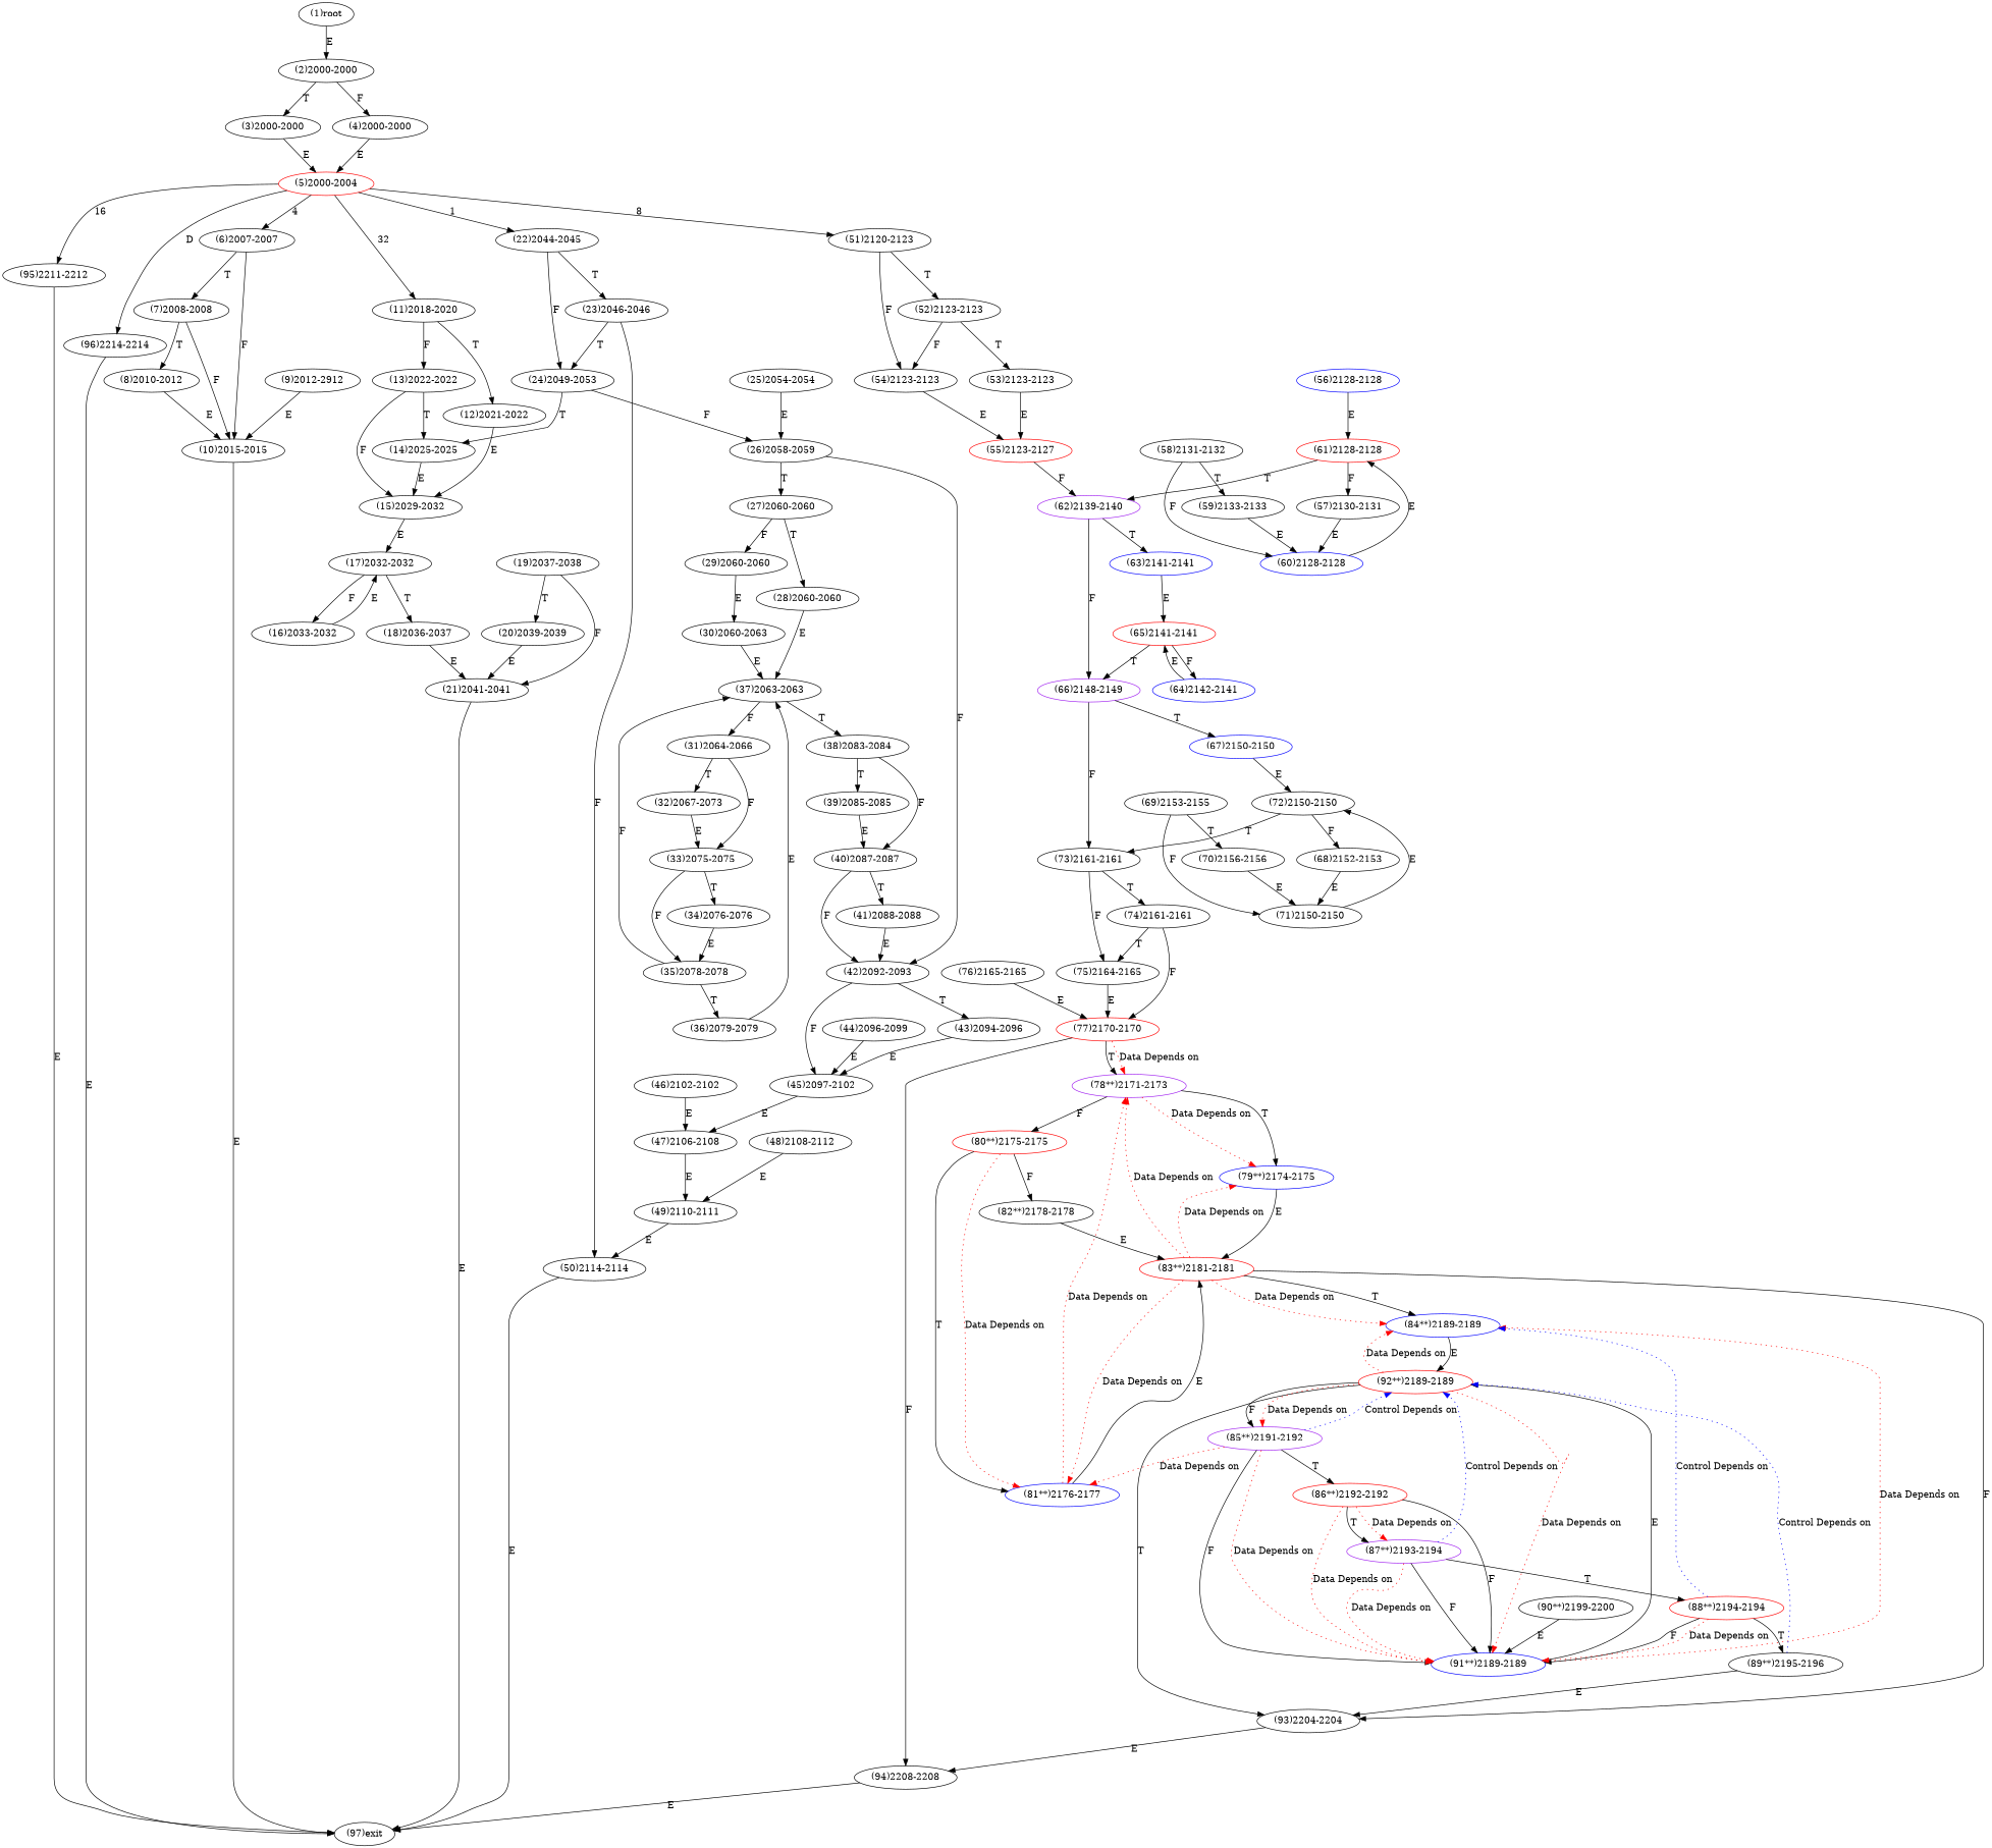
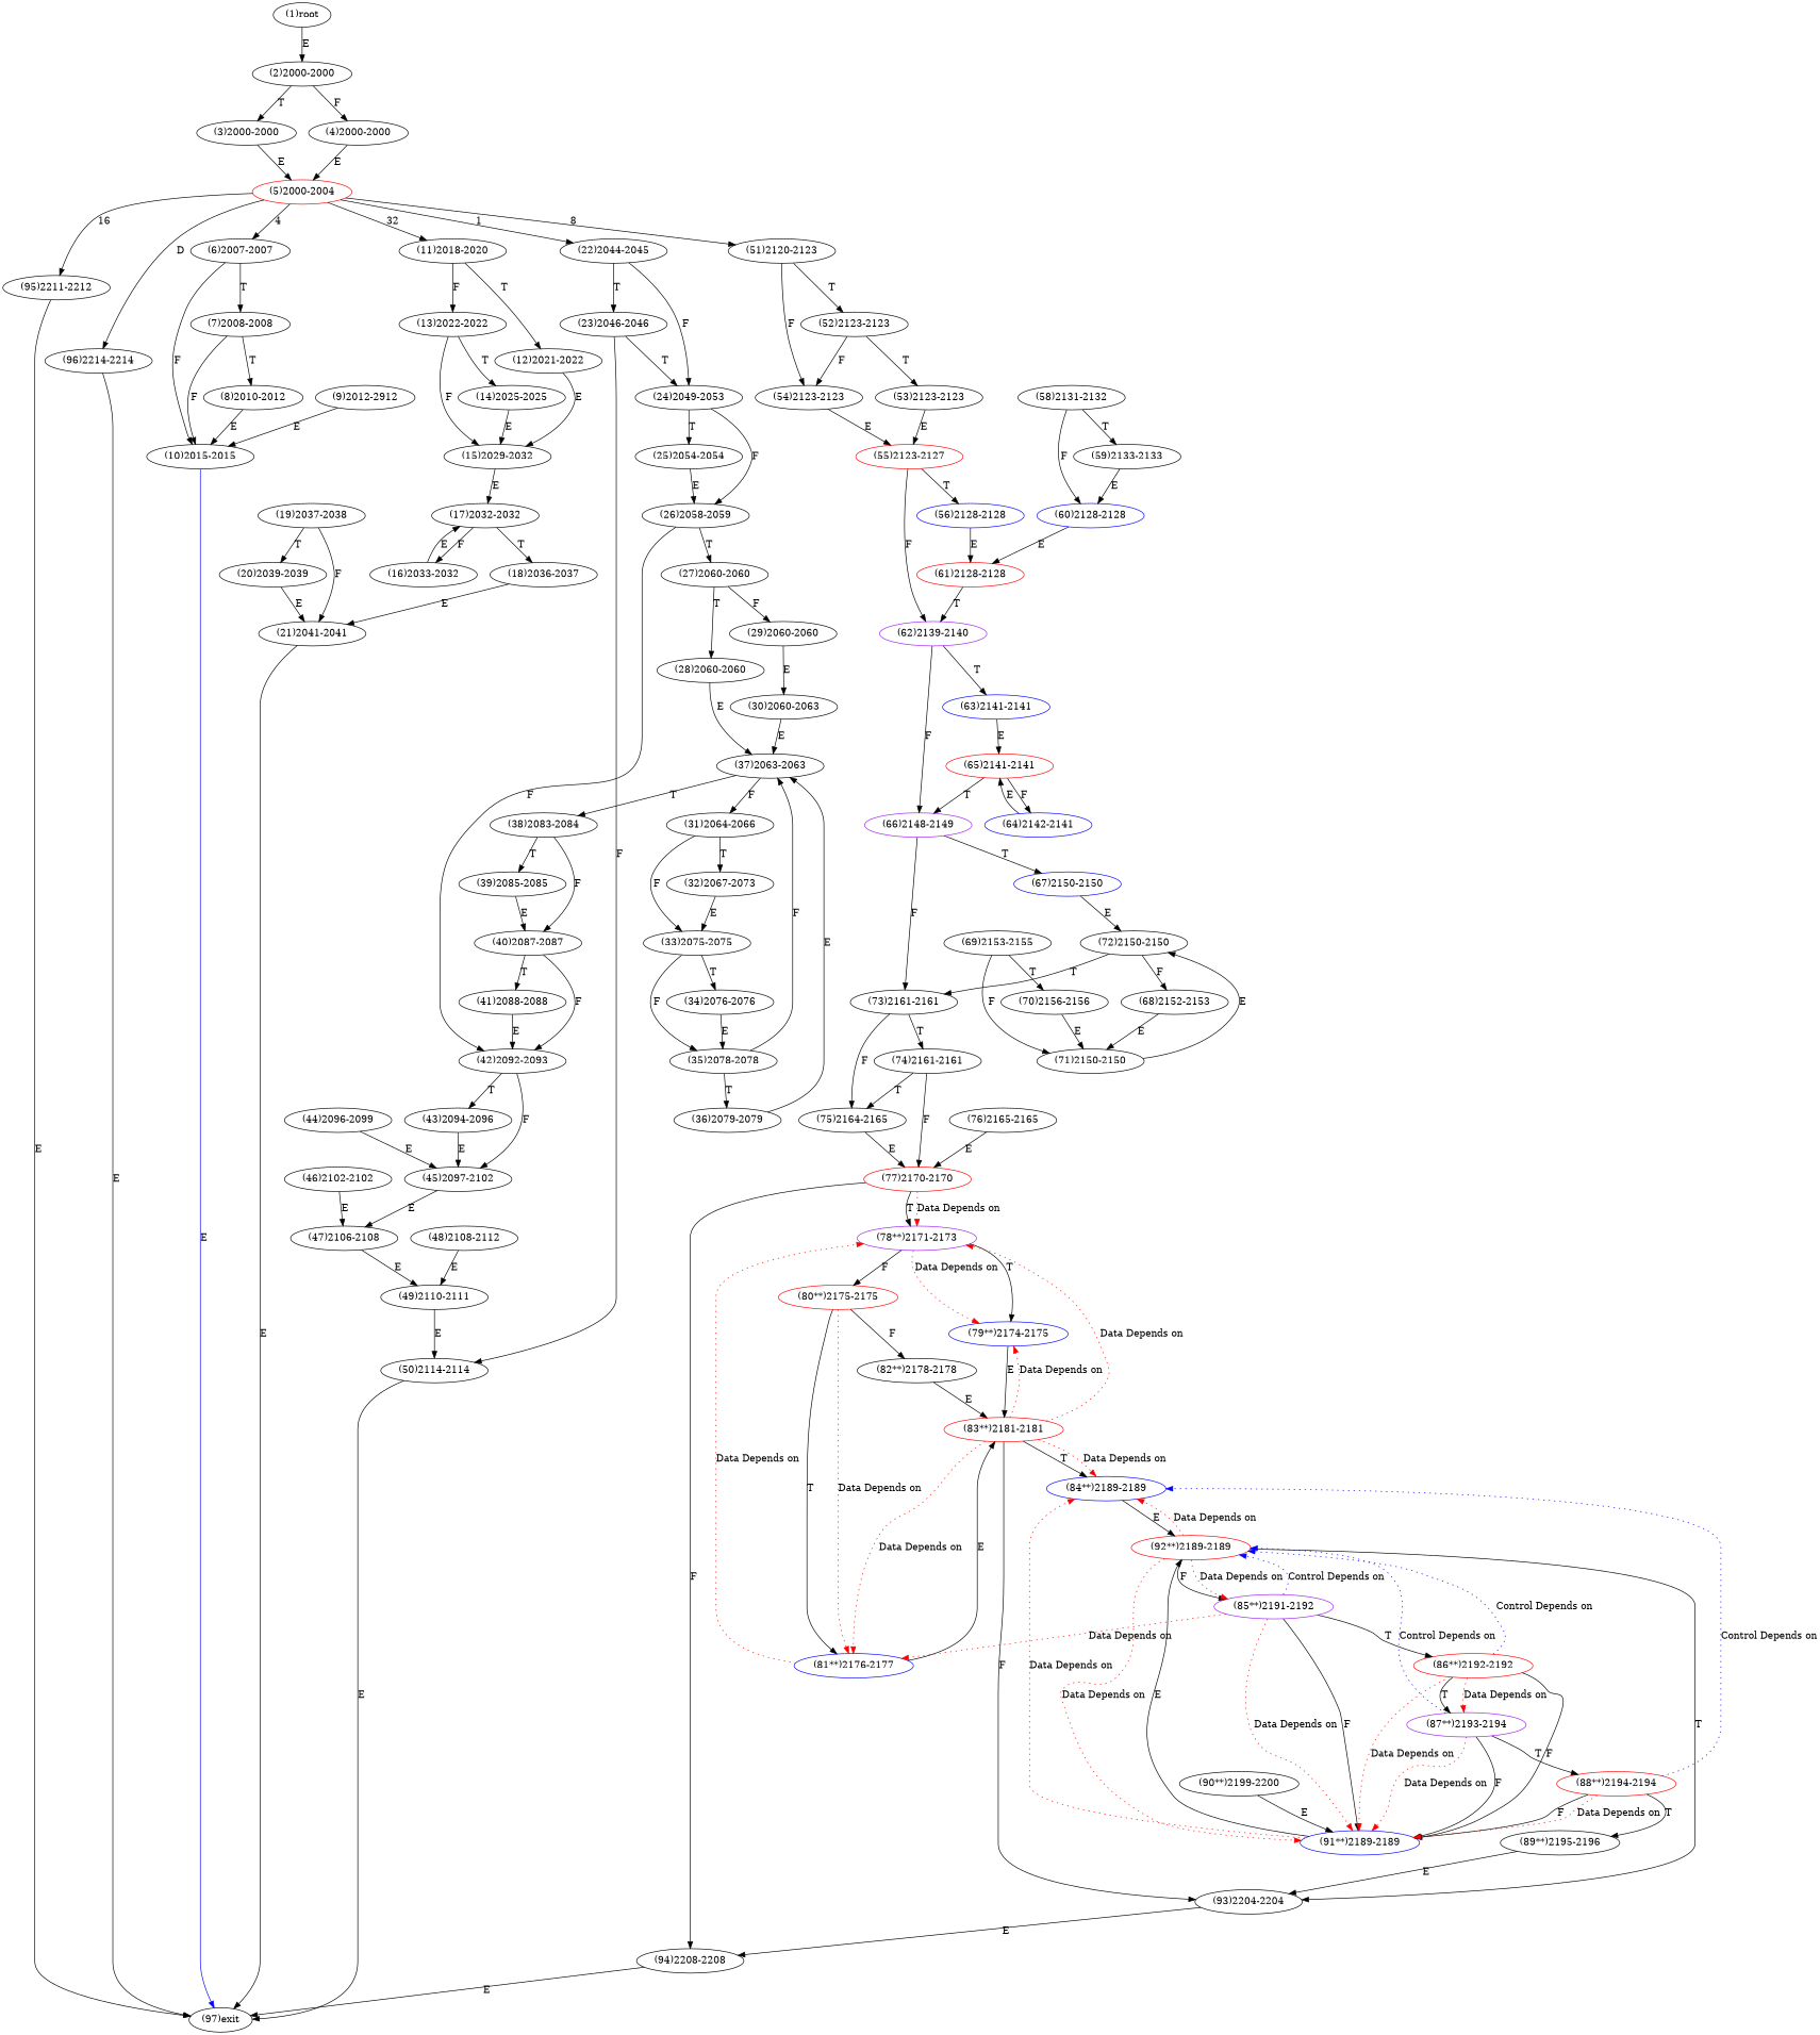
  digraph {
    n1 [label="(1)root"]
    n2 [label="(2)2000-2000"]
    n3 [label="(3)2000-2000"]
    n4 [label="(4)2000-2000"]
    n5 [color=red label="(5)2000-2004"]
    n6 [label="(6)2007-2007"]
    n7 [label="(11)2018-2020"]
    n8 [label="(22)2044-2045"]
    n9 [label="(51)2120-2123"]
    n10 [label="(95)2211-2212"]
    n11 [label="(96)2214-2214"]
    n12 [label="(7)2008-2008"]
    n13 [label="(10)2015-2015"]
    n14 [label="(12)2021-2022"]
    n15 [label="(13)2022-2022"]
    n16 [label="(23)2046-2046"]
    n17 [label="(24)2049-2053"]
    n18 [label="(54)2123-2123"]
    n19 [label="(52)2123-2123"]
    n20 [label="(97)exit"]
    n21 [label="(8)2010-2012"]
    n22 [label="(9)2012-2912"]
    n23 [label="(15)2029-2032"]
    n24 [label="(14)2025-2025"]
    n25 [label="(17)2032-2032"]
    n26 [label="(16)2033-2032"]
    n27 [label="(18)2036-2037"]
    n28 [label="(21)2041-2041"]
    n29 [label="(19)2037-2038"]
    n30 [label="(20)2039-2039"]
    n31 [label="(50)2114-2114"]
    n32 [label="(25)2054-2054"]
    n33 [label="(26)2058-2059"]
    n34 [label="(27)2060-2060"]
    n35 [label="(42)2092-2093"]
    n36 [label="(29)2060-2060"]
    n37 [label="(28)2060-2060"]
    n38 [label="(30)2060-2063"]
    n39 [label="(37)2063-2063"]
    n40 [label="(43)2094-2096"]
    n41 [label="(45)2097-2102"]
    n42 [label="(31)2064-2066"]
    n43 [label="(32)2067-2073"]
    n44 [label="(33)2075-2075"]
    n45 [label="(34)2076-2076"]
    n46 [label="(35)2078-2078"]
    n47 [label="(38)2083-2084"]
    n48 [label="(36)2079-2079"]
    n49 [label="(39)2085-2085"]
    n50 [label="(40)2087-2087"]
    n51 [label="(41)2088-2088"]
    n52 [label="(47)2106-2108"]
    n53 [label="(46)2102-2102"]
    n54 [label="(49)2110-2111"]
    n55 [label="(44)2096-2099"]
    n56 [color=red label="(55)2123-2127"]
    n57 [label="(53)2123-2123"]
    n58 [label="(48)2108-2112"]
    n59 [color=blue label="(56)2128-2128"]
    n60 [color=purple label="(62)2139-2140"]
    n61 [color=red label="(61)2128-2128"]
    n62 [color=blue label="(63)2141-2141"]
    n63 [color=purple label="(66)2148-2149"]
    n64 [label="(59)2133-2133"]
    n65 [color=blue label="(60)2128-2128"]
    n66 [label="(58)2131-2132"]
-   n67 [label="(57)2130-2131"]
    n68 [color=red label="(65)2141-2141"]
    n69 [color=blue label="(64)2142-2141"]
    n70 [color=blue label="(67)2150-2150"]
    n71 [label="(73)2161-2161"]
    n72 [label="(68)2152-2153"]
    n73 [label="(71)2150-2150"]
    n74 [label="(72)2150-2150"]
    n75 [label="(69)2153-2155"]
    n76 [label="(70)2156-2156"]
    n77 [label="(74)2161-2161"]
    n78 [label="(75)2164-2165"]
    n79 [label="(76)2165-2165"]
    n80 [color=red label="(77)2170-2170"]
    n81 [color=purple label="(78**)2171-2173"]
    n82 [label="(94)2208-2208"]
    n83 [color=blue label="(79**)2174-2175"]
    n84 [color=red label="(80**)2175-2175"]
    n85 [color=red label="(83**)2181-2181"]
    n86 [color=blue label="(81**)2176-2177"]
    n87 [label="(82**)2178-2178"]
    n88 [color=blue label="(84**)2189-2189"]
    n89 [label="(93)2204-2204"]
    n90 [color=purple label="(85**)2191-2192"]
    n91 [color=red label="(86**)2192-2192"]
    n92 [color=red label="(92**)2189-2189"]
    n93 [color=blue label="(91**)2189-2189"]
    n94 [color=purple label="(87**)2193-2194"]
    n95 [color=red label="(88**)2194-2194"]
    n96 [label="(89**)2195-2196"]
    n97 [label="(90**)2199-2200"]
    n1 -> n2 [label=E]
    n2 -> n3 [label=T]
    n2 -> n4 [label=F]
    n3 -> n5 [label=E]
    n4 -> n5 [label=E]
    n5 -> n6 [label=4]
    n5 -> n7 [label=32]
    n5 -> n8 [label=1]
    n5 -> n9 [label=8]
    n5 -> n10 [label=16]
    n5 -> n11 [label=D]
    n6 -> n12 [label=T]
    n6 -> n13 [label=F]
    n7 -> n14 [label=T]
    n7 -> n15 [label=F]
    n8 -> n16 [label=T]
    n8 -> n17 [label=F]
    n9 -> n18 [label=F]
    n9 -> n19 [label=T]
    n10 -> n20 [label=E]
    n11 -> n20 [label=E]
    n12 -> n13 [label=F]
    n12 -> n21 [label=T]
-   n13 -> n20 [label=E]
+   n13 -> n20 [label=E color=blue]
    n14 -> n23 [label=E]
    n15 -> n23 [label=F]
    n15 -> n24 [label=T]
    n16 -> n17 [label=T]
    n16 -> n31 [label=F]
-   n17 -> n24 [label=T]
+   n17 -> n32 [label=T]
    n17 -> n33 [label=F]
    n18 -> n56 [label=E]
    n19 -> n18 [label=F]
    n19 -> n57 [label=T]
    n21 -> n13 [label=E]
    n22 -> n13 [label=E]
    n23 -> n25 [label=E]
    n24 -> n23 [label=E]
    n25 -> n26 [label=F]
    n25 -> n27 [label=T]
    n26 -> n25 [label=E]
    n27 -> n28 [label=E]
    n28 -> n20 [label=E]
    n29 -> n28 [label=F]
    n29 -> n30 [label=T]
    n30 -> n28 [label=E]
    n31 -> n20 [label=E]
    n32 -> n33 [label=E]
    n33 -> n34 [label=T]
    n33 -> n35 [label=F]
    n34 -> n36 [label=F]
    n34 -> n37 [label=T]
    n35 -> n40 [label=T]
    n35 -> n41 [label=F]
    n36 -> n38 [label=E]
    n37 -> n39 [label=E]
    n38 -> n39 [label=E]
    n39 -> n42 [label=F]
    n39 -> n47 [label=T]
    n40 -> n41 [label=E]
    n41 -> n52 [label=E]
    n42 -> n43 [label=T]
    n42 -> n44 [label=F]
    n43 -> n44 [label=E]
    n44 -> n45 [label=T]
    n44 -> n46 [label=F]
    n45 -> n46 [label=E]
    n46 -> n39 [label=F]
    n46 -> n48 [label=T]
    n47 -> n49 [label=T]
    n47 -> n50 [label=F]
    n48 -> n39 [label=E]
    n49 -> n50 [label=E]
    n50 -> n35 [label=F]
    n50 -> n51 [label=T]
    n51 -> n35 [label=E]
    n52 -> n54 [label=E]
    n53 -> n52 [label=E]
    n54 -> n31 [label=E]
    n55 -> n41 [label=E]
+   n56 -> n59 [label=T]
    n56 -> n60 [label=F]
    n57 -> n56 [label=E]
    n58 -> n54 [label=E]
    n59 -> n61 [label=E]
    n60 -> n62 [label=T]
    n60 -> n63 [label=F]
    n61 -> n60 [label=T]
-   n61 -> n67 [label=F]
    n62 -> n68 [label=E]
    n63 -> n70 [label=T]
    n63 -> n71 [label=F]
    n64 -> n65 [label=E]
    n65 -> n61 [label=E]
    n66 -> n64 [label=T]
    n66 -> n65 [label=F]
-   n67 -> n65 [label=E]
    n68 -> n63 [label=T]
    n68 -> n69 [label=F]
    n69 -> n68 [label=E]
    n70 -> n74 [label=E]
    n71 -> n77 [label=T]
    n71 -> n78 [label=F]
    n72 -> n73 [label=E]
    n73 -> n74 [label=E]
    n74 -> n71 [label=T]
    n74 -> n72 [label=F]
    n75 -> n73 [label=F]
    n75 -> n76 [label=T]
    n76 -> n73 [label=E]
    n77 -> n78 [label=T]
    n77 -> n80 [label=F]
    n78 -> n80 [label=E]
    n79 -> n80 [label=E]
    n80 -> n81 [label=T]
    n80 -> n81 [color=red label="Data Depends on" style=dotted]
    n80 -> n82 [label=F]
    n81 -> n83 [label=T]
    n81 -> n83 [color=red label="Data Depends on" style=dotted]
    n81 -> n84 [label=F]
    n82 -> n20 [label=E]
    n83 -> n85 [label=E]
    n84 -> n86 [label=T]
    n84 -> n86 [color=red label="Data Depends on" style=dotted]
    n84 -> n87 [label=F]
    n85 -> n81 [color=red label="Data Depends on" style=dotted]
    n85 -> n83 [color=red label="Data Depends on" style=dotted]
    n85 -> n86 [color=red label="Data Depends on" style=dotted]
    n85 -> n88 [label=T]
    n85 -> n88 [color=red label="Data Depends on" style=dotted]
    n85 -> n89 [label=F]
    n86 -> n81 [color=red label="Data Depends on" style=dotted]
    n86 -> n85 [label=E]
    n87 -> n85 [label=E]
    n88 -> n92 [label=E]
    n89 -> n82 [label=E]
    n90 -> n86 [color=red label="Data Depends on" style=dotted]
    n90 -> n91 [label=T]
    n90 -> n92 [color=blue label="Control Depends on" style=dotted]
    n90 -> n93 [label=F]
    n90 -> n93 [color=red label="Data Depends on" style=dotted]
-   n96 -> n92 [color=blue label="Control Depends on" style=dotted]
+   n91 -> n92 [color=blue label="Control Depends on" style=dotted]
    n91 -> n93 [label=F]
    n91 -> n93 [color=red label="Data Depends on" style=dotted]
    n91 -> n94 [label=T]
    n91 -> n94 [color=red label="Data Depends on" style=dotted]
    n92 -> n88 [color=red label="Data Depends on" style=dotted]
    n92 -> n89 [label=T]
    n92 -> n90 [label=F]
    n92 -> n90 [color=red label="Data Depends on" style=dotted]
    n92 -> n93 [color=red label="Data Depends on" style=dotted]
    n93 -> n88 [color=red label="Data Depends on" style=dotted]
    n93 -> n92 [label=E]
    n94 -> n92 [color=blue label="Control Depends on" style=dotted]
    n94 -> n93 [label=F]
    n94 -> n93 [color=red label="Data Depends on" style=dotted]
    n94 -> n95 [label=T]
    n95 -> n88 [color=blue label="Control Depends on" style=dotted]
    n95 -> n93 [label=F]
    n95 -> n93 [color=red label="Data Depends on" style=dotted]
    n95 -> n96 [label=T]
    n96 -> n89 [label=E]
    n97 -> n93 [label=E]
  }
